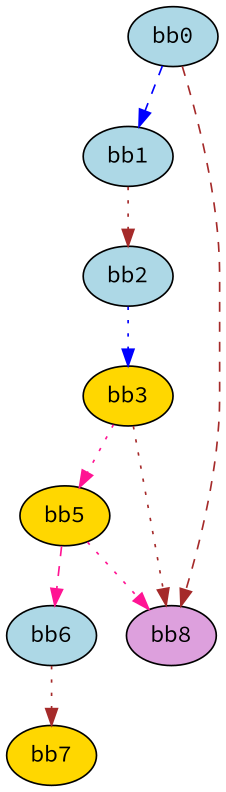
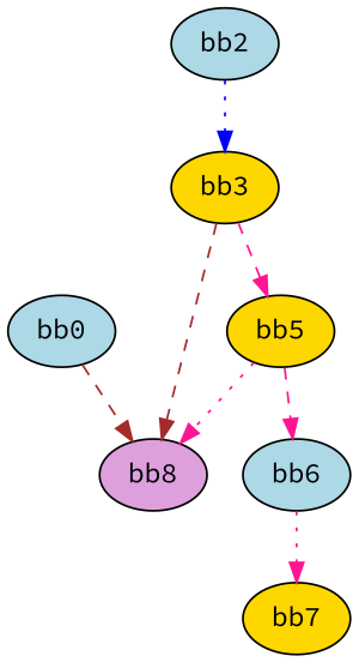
  digraph {
    fontname="Source Code Pro"
    node [fillcolor=lightblue fontname="Source Code Pro" style=filled]
    edge [color=brown fontname="Source Code Pro" style=dashed]
    n1 [label="bb0\l"]
-   n2 [label="bb1\l"]
    n3 [fillcolor=plum label="bb8\l"]
    n4 [label="bb2\l"]
    n5 [fillcolor=gold label="bb3\l"]
    n6 [fillcolor=gold label="bb5\l"]
    n7 [label="bb6\l"]
    n8 [fillcolor=gold label="bb7\l"]
-   n1 -> n2 [color=blue]
    n1 -> n3
-   n2 -> n4 [style=dotted]
    n4 -> n5 [color=blue style=dotted]
-   n5 -> n3 [style=dotted]
-   n5 -> n6 [color=deeppink style=dotted]
+   n5 -> n3
+   n5 -> n6 [color=deeppink]
    n6 -> n3 [color=deeppink style=dotted]
    n6 -> n7 [color=deeppink]
-   n7 -> n8 [style=dotted]
+   n7 -> n8 [color=deeppink style=dotted]
  }
